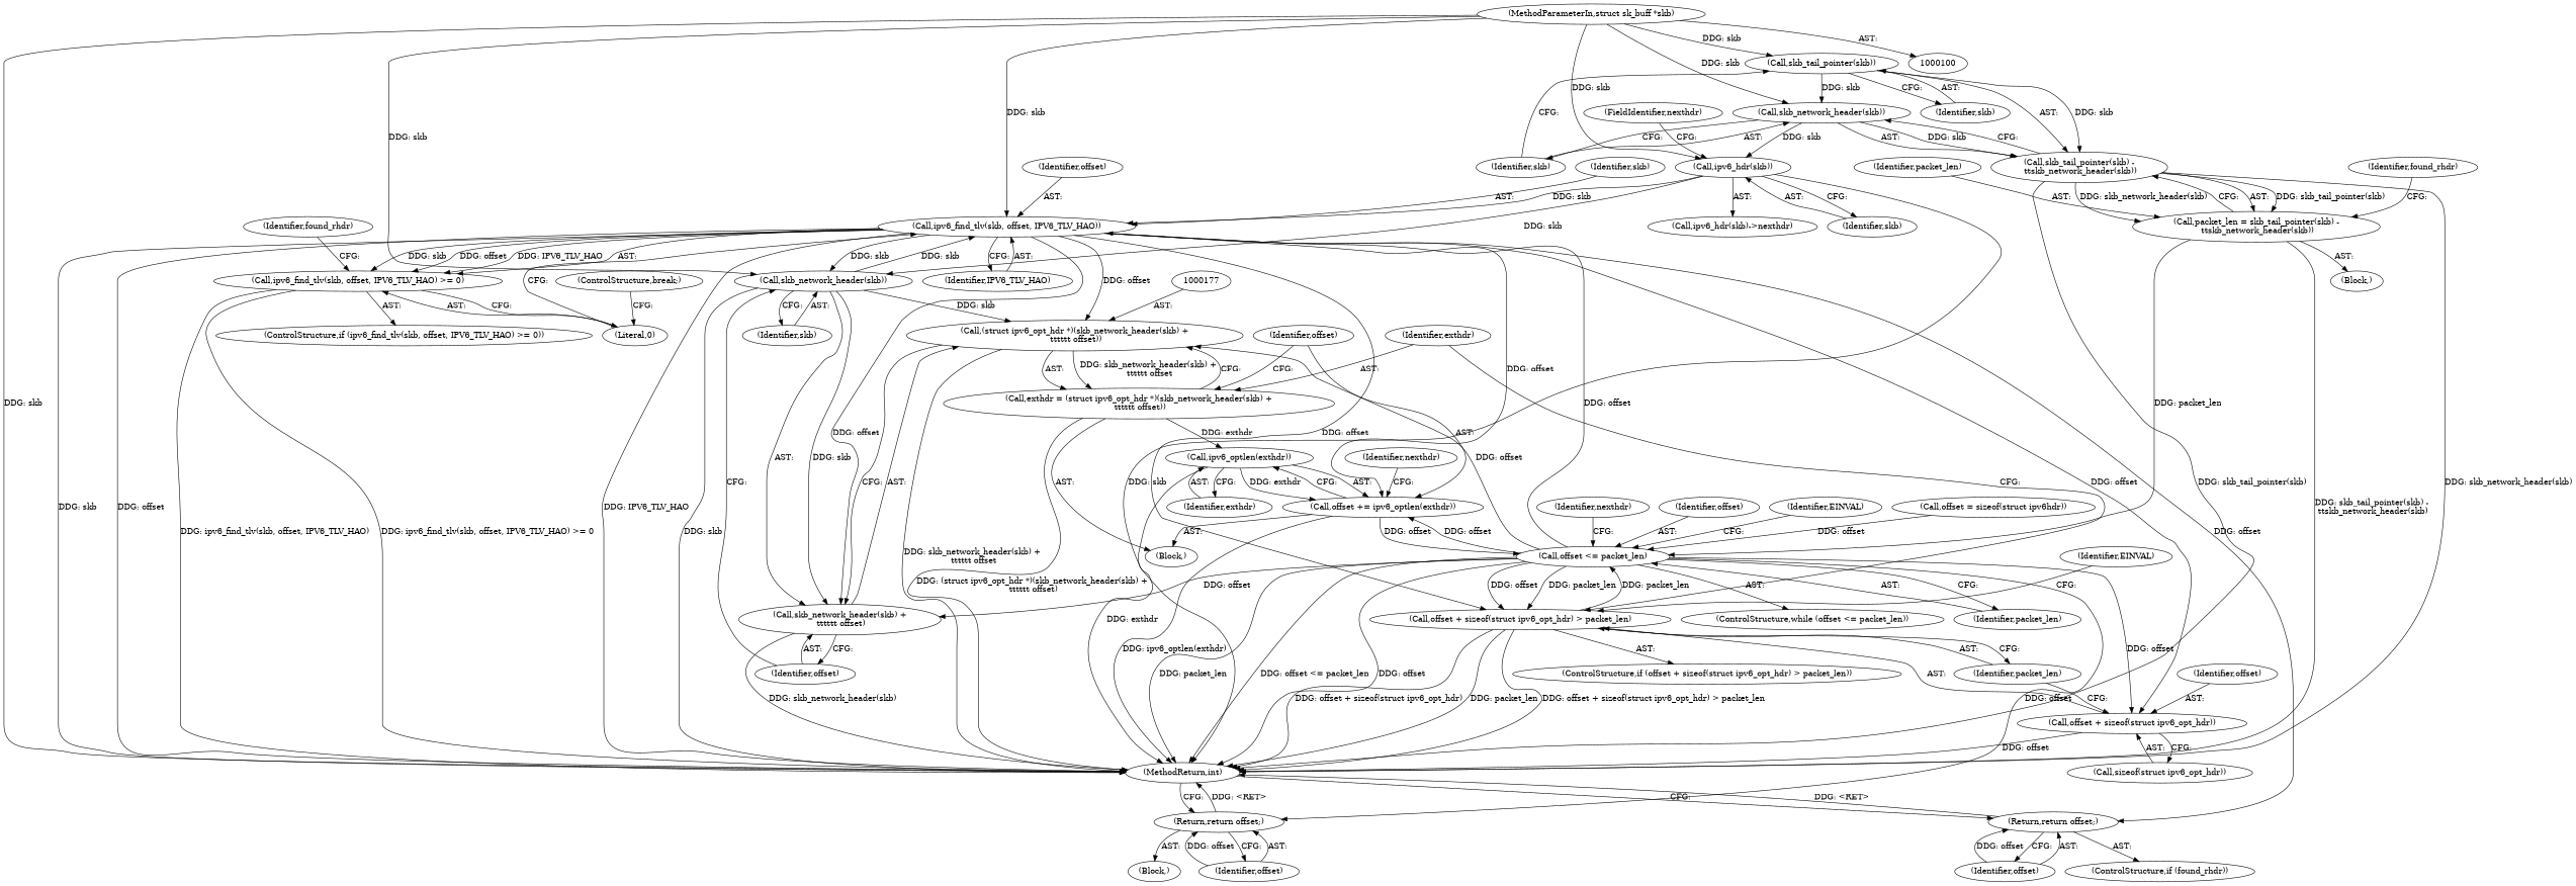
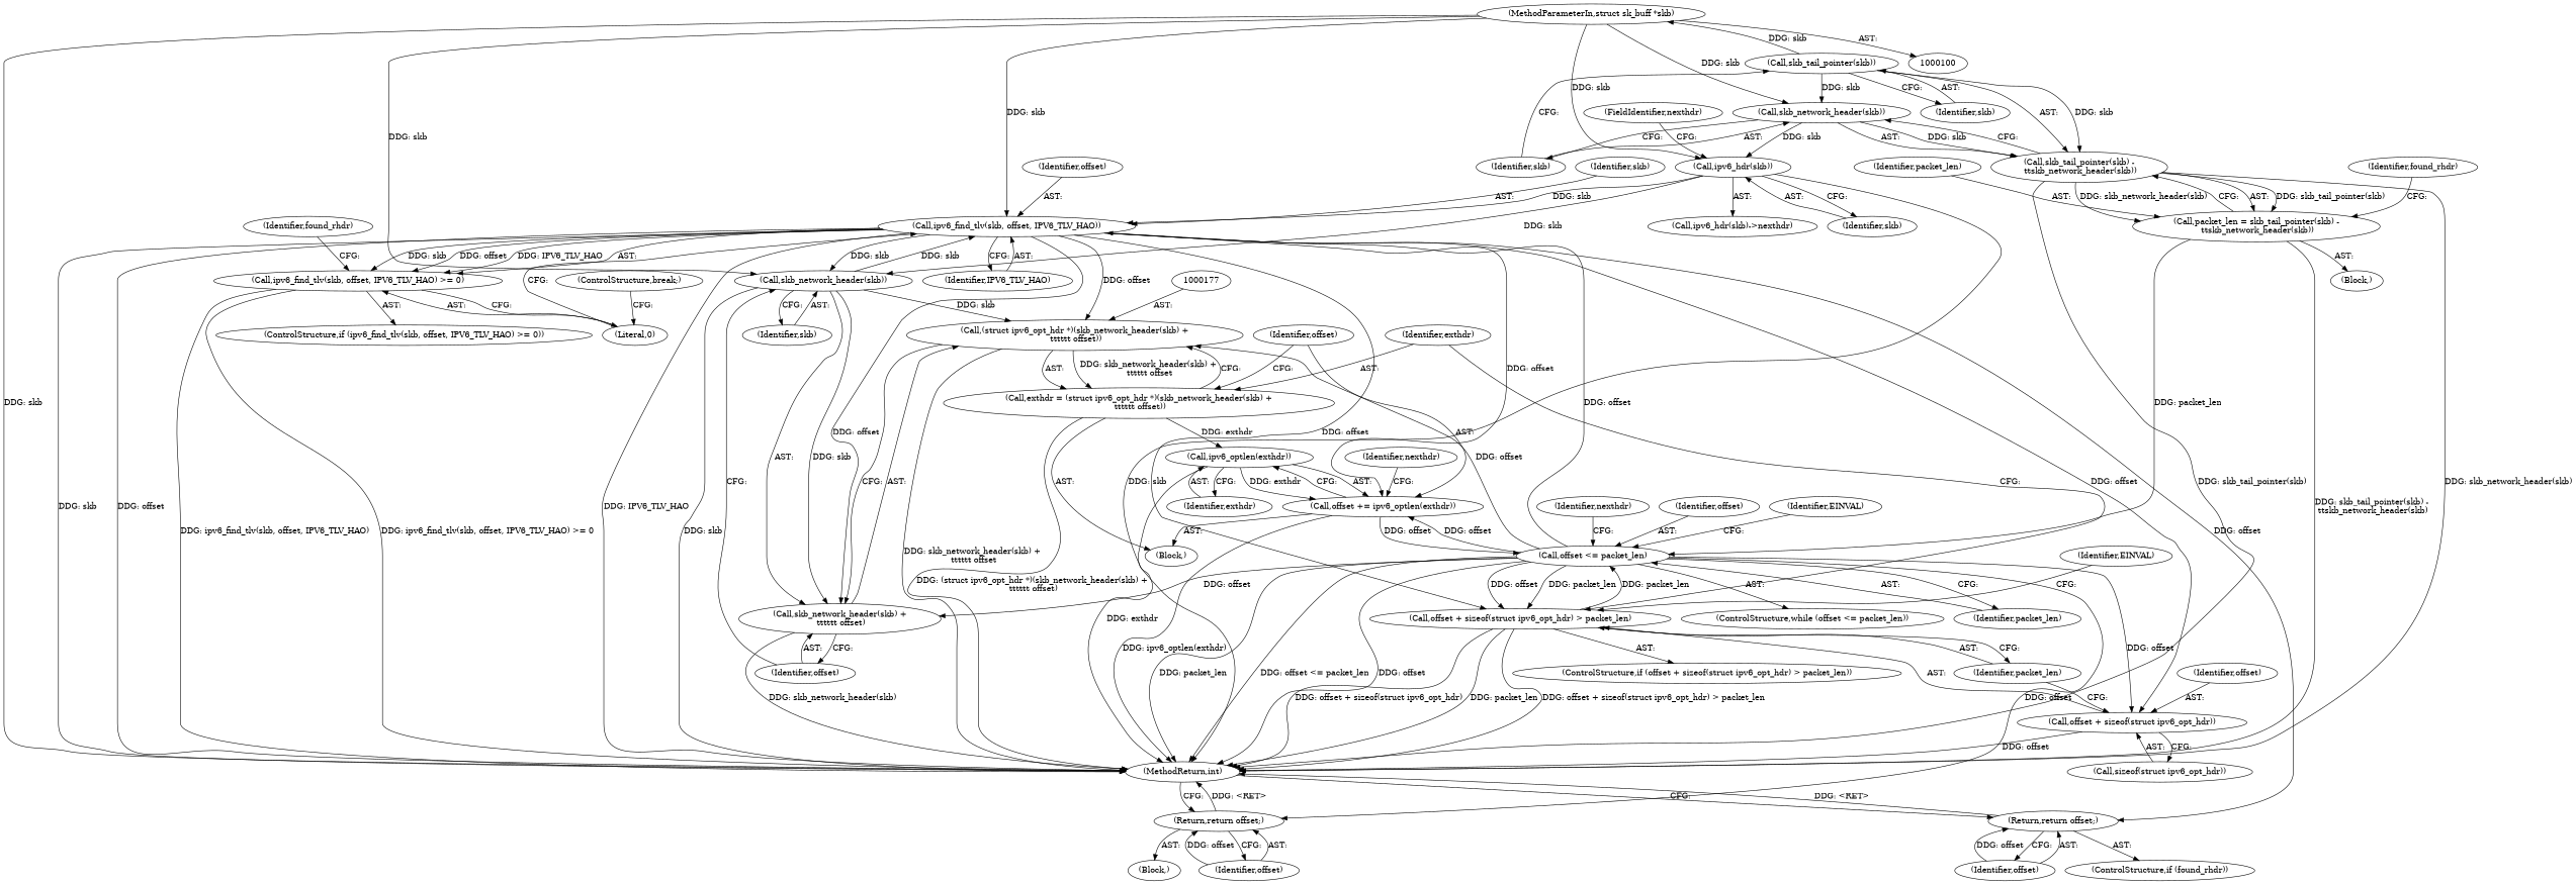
  digraph {
    n1 [label="(MethodParameterIn,struct sk_buff *skb)"]
    n2 [label="(Call,skb_tail_pointer(skb))"]
    n3 [label="(Call,ipv6_find_tlv(skb, offset, IPV6_TLV_HAO))"]
    n4 [label="(Call,skb_network_header(skb))"]
    n5 [label="(Call,skb_network_header(skb))"]
    n6 [label="(Call,ipv6_hdr(skb))"]
    n7 [label="(MethodReturn,int)"]
    1000100
    n9 [label="(Call,skb_tail_pointer(skb) -\n \t\tskb_network_header(skb))"]
    n10 [label="(Identifier,skb)"]
    n11 [label="(Call,offset + sizeof(struct ipv6_opt_hdr) > packet_len)"]
    n12 [label="(Call,offset + sizeof(struct ipv6_opt_hdr))"]
    n13 [label="(Call,(struct ipv6_opt_hdr *)(skb_network_header(skb) +\n \t\t\t\t\t\t offset))"]
    n14 [label="(Call,offset += ipv6_optlen(exthdr))"]
    n15 [label="(Call,skb_network_header(skb) +\n \t\t\t\t\t\t offset)"]
    n16 [label="(Call,ipv6_find_tlv(skb, offset, IPV6_TLV_HAO) >= 0)"]
    n17 [label="(Return,return offset;)"]
    n18 [label="(Identifier,IPV6_TLV_HAO)"]
    n19 [label="(Identifier,skb)"]
    n20 [label="(Identifier,skb)"]
    n21 [label="(Call,ipv6_hdr(skb)->nexthdr)"]
    n22 [label="(Identifier,skb)"]
    n23 [label="(Return,return offset;)"]
    n24 [label="(Call,packet_len = skb_tail_pointer(skb) -\n \t\tskb_network_header(skb))"]
    n25 [label="(Call,offset <= packet_len)"]
    n26 [label="(Block,)"]
    n27 [label="(ControlStructure,while (offset <= packet_len))"]
    n28 [label="(Identifier,packet_len)"]
    n29 [label="(Identifier,packet_len)"]
    n30 [label="(ControlStructure,if (offset + sizeof(struct ipv6_opt_hdr) > packet_len))"]
    n31 [label="(Call,sizeof(struct ipv6_opt_hdr))"]
    n32 [label="(Call,exthdr = (struct ipv6_opt_hdr *)(skb_network_header(skb) +\n \t\t\t\t\t\t offset))"]
    n33 [label="(Call,ipv6_optlen(exthdr))"]
    n34 [label="(Block,)"]
    n35 [label="(Identifier,offset)"]
    n36 [label="(Block,)"]
    n37 [label="(Identifier,offset)"]
    n38 [label="(Literal,0)"]
    n39 [label="(ControlStructure,if (ipv6_find_tlv(skb, offset, IPV6_TLV_HAO) >= 0))"]
    n40 [label="(Identifier,offset)"]
    n41 [label="(ControlStructure,if (found_rhdr))"]
    n42 [label="(Identifier,exthdr)"]
    n43 [label="(ControlStructure,break;)"]
    n44 [label="(Identifier,offset)"]
    n45 [label="(FieldIdentifier,nexthdr)"]
    n46 [label="(Identifier,nexthdr)"]
    n47 [label="(Identifier,found_rhdr)"]
    n48 [label="(Identifier,offset)"]
    n49 [label="(Identifier,skb)"]
    n50 [label="(Identifier,nexthdr)"]
    n51 [label="(Identifier,offset)"]
    n52 [label="(Identifier,exthdr)"]
    n53 [label="(Identifier,EINVAL)"]
    n54 [label="(Identifier,offset)"]
    n55 [label="(Identifier,packet_len)"]
    n56 [label="(Identifier,EINVAL)"]
    n57 [label="(Identifier,found_rhdr)"]
-   n58 [label="(Call,offset = sizeof(struct ipv6hdr))"]
    1000177
-   n1 -> n2 [label="DDG: skb"]
+   n2 -> n1 [label="DDG: skb"]
    n1 -> n3 [label="DDG: skb"]
    n1 -> n4 [label="DDG: skb"]
    n1 -> n5 [label="DDG: skb"]
    n1 -> n6 [label="DDG: skb"]
    n1 -> n7 [label="DDG: skb"]
    n1 -> 1000100 [label="AST: "]
    n2 -> n5 [label="DDG: skb"]
    n2 -> n9 [label="AST: "]
    n2 -> n9 [label="DDG: skb"]
    n2 -> n10 [label="CFG: "]
    n3 -> n4 [label="DDG: skb"]
    n3 -> n7 [label="DDG: skb"]
    n3 -> n7 [label="DDG: offset"]
    n3 -> n7 [label="DDG: IPV6_TLV_HAO"]
    n3 -> n11 [label="DDG: offset"]
    n3 -> n12 [label="DDG: offset"]
    n3 -> n13 [label="DDG: offset"]
    n3 -> n14 [label="DDG: offset"]
    n3 -> n15 [label="DDG: offset"]
    n3 -> n16 [label="AST: "]
    n3 -> n16 [label="DDG: skb"]
    n3 -> n16 [label="DDG: offset"]
    n3 -> n16 [label="DDG: IPV6_TLV_HAO"]
    n3 -> n17 [label="DDG: offset"]
    n3 -> n18 [label="CFG: "]
    n4 -> n3 [label="DDG: skb"]
    n4 -> n7 [label="DDG: skb"]
    n4 -> n13 [label="DDG: skb"]
    n4 -> n15 [label="AST: "]
    n4 -> n15 [label="DDG: skb"]
    n4 -> n19 [label="CFG: "]
    n5 -> n6 [label="DDG: skb"]
    n5 -> n9 [label="AST: "]
    n5 -> n9 [label="DDG: skb"]
    n5 -> n20 [label="CFG: "]
    n6 -> n3 [label="DDG: skb"]
    n6 -> n4 [label="DDG: skb"]
    n6 -> n7 [label="DDG: skb"]
    n6 -> n21 [label="AST: "]
    n6 -> n22 [label="CFG: "]
    n7 -> n17 [label="CFG: "]
    n7 -> n23 [label="CFG: "]
    n9 -> n5 [label="CFG: "]
    n9 -> n7 [label="DDG: skb_network_header(skb)"]
    n9 -> n7 [label="DDG: skb_tail_pointer(skb)"]
    n9 -> n24 [label="AST: "]
    n9 -> n24 [label="DDG: skb_tail_pointer(skb)"]
    n9 -> n24 [label="DDG: skb_network_header(skb)"]
    n10 -> n2 [label="AST: "]
    n11 -> n7 [label="DDG: offset + sizeof(struct ipv6_opt_hdr)"]
    n11 -> n7 [label="DDG: packet_len"]
    n11 -> n7 [label="DDG: offset + sizeof(struct ipv6_opt_hdr) > packet_len"]
    n11 -> n25 [label="DDG: packet_len"]
    n11 -> n29 [label="CFG: "]
    n11 -> n30 [label="AST: "]
    n12 -> n7 [label="DDG: offset"]
    n12 -> n11 [label="AST: "]
    n12 -> n31 [label="CFG: "]
    n13 -> n7 [label="DDG: skb_network_header(skb) +\n \t\t\t\t\t\t offset"]
    n13 -> n15 [label="CFG: "]
    n13 -> n32 [label="AST: "]
    n13 -> n32 [label="DDG: skb_network_header(skb) +\n \t\t\t\t\t\t offset"]
    n14 -> n7 [label="DDG: ipv6_optlen(exthdr)"]
    n14 -> n25 [label="DDG: offset"]
    n14 -> n33 [label="CFG: "]
    n14 -> n34 [label="AST: "]
    n15 -> n7 [label="DDG: skb_network_header(skb)"]
    n15 -> n13 [label="AST: "]
    n15 -> n35 [label="CFG: "]
    n16 -> n7 [label="DDG: ipv6_find_tlv(skb, offset, IPV6_TLV_HAO) >= 0"]
    n16 -> n7 [label="DDG: ipv6_find_tlv(skb, offset, IPV6_TLV_HAO)"]
    n16 -> n38 [label="CFG: "]
    n16 -> n39 [label="AST: "]
    n17 -> n7 [label="DDG: <RET>"]
    n17 -> n40 [label="CFG: "]
    n17 -> n41 [label="AST: "]
    n18 -> n3 [label="AST: "]
    n19 -> n4 [label="AST: "]
    n20 -> n2 [label="CFG: "]
    n20 -> n5 [label="AST: "]
    n22 -> n6 [label="AST: "]
    n23 -> n7 [label="DDG: <RET>"]
    n23 -> n36 [label="AST: "]
    n23 -> n37 [label="CFG: "]
    n24 -> n7 [label="DDG: skb_tail_pointer(skb) -\n \t\tskb_network_header(skb)"]
    n24 -> n9 [label="CFG: "]
    n24 -> n25 [label="DDG: packet_len"]
    n24 -> n26 [label="AST: "]
    n25 -> n3 [label="DDG: offset"]
    n25 -> n7 [label="DDG: packet_len"]
    n25 -> n7 [label="DDG: offset <= packet_len"]
    n25 -> n7 [label="DDG: offset"]
    n25 -> n11 [label="DDG: offset"]
    n25 -> n11 [label="DDG: packet_len"]
    n25 -> n12 [label="DDG: offset"]
    n25 -> n13 [label="DDG: offset"]
    n25 -> n14 [label="DDG: offset"]
    n25 -> n15 [label="DDG: offset"]
    n25 -> n23 [label="DDG: offset"]
    n25 -> n27 [label="AST: "]
    n25 -> n28 [label="CFG: "]
    n28 -> n25 [label="AST: "]
    n29 -> n11 [label="AST: "]
    n29 -> n12 [label="CFG: "]
    n31 -> n12 [label="AST: "]
    n32 -> n7 [label="DDG: (struct ipv6_opt_hdr *)(skb_network_header(skb) +\n \t\t\t\t\t\t offset)"]
    n32 -> n13 [label="CFG: "]
    n32 -> n33 [label="DDG: exthdr"]
    n32 -> n34 [label="AST: "]
    n33 -> n7 [label="DDG: exthdr"]
    n33 -> n14 [label="AST: "]
    n33 -> n14 [label="DDG: exthdr"]
    n33 -> n42 [label="CFG: "]
    n35 -> n4 [label="CFG: "]
    n35 -> n15 [label="AST: "]
    n37 -> n23 [label="AST: "]
    n37 -> n23 [label="DDG: offset"]
    n38 -> n3 [label="CFG: "]
    n38 -> n16 [label="AST: "]
    n40 -> n17 [label="AST: "]
    n40 -> n17 [label="DDG: offset"]
    n42 -> n33 [label="AST: "]
    n43 -> n38 [label="CFG: "]
    n44 -> n12 [label="AST: "]
    n45 -> n6 [label="CFG: "]
    n46 -> n25 [label="CFG: "]
    n47 -> n24 [label="CFG: "]
    n48 -> n14 [label="AST: "]
    n48 -> n32 [label="CFG: "]
    n49 -> n3 [label="AST: "]
    n50 -> n14 [label="CFG: "]
    n51 -> n3 [label="AST: "]
    n52 -> n11 [label="CFG: "]
    n52 -> n32 [label="AST: "]
    n53 -> n11 [label="CFG: "]
    n54 -> n25 [label="AST: "]
    n55 -> n24 [label="AST: "]
    n56 -> n25 [label="CFG: "]
    n57 -> n16 [label="CFG: "]
-   n58 -> n25 [label="DDG: offset"]
    1000177 -> n13 [label="AST: "]
  }
